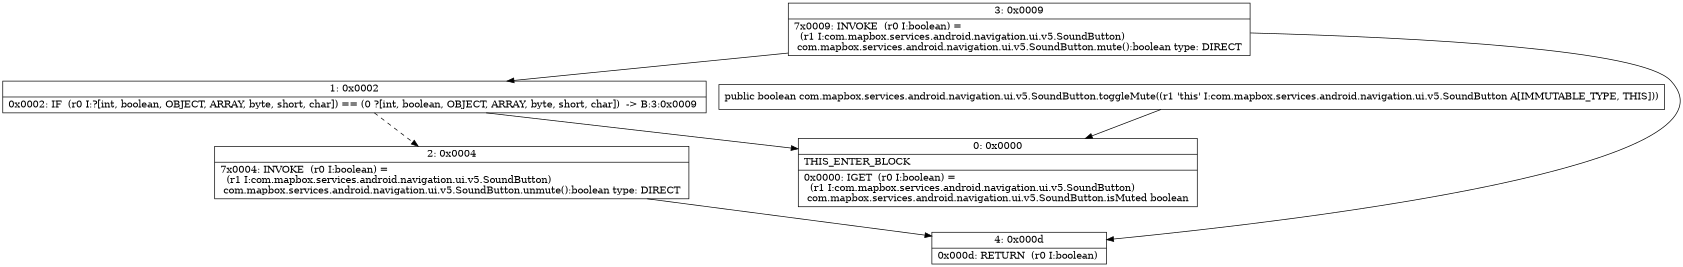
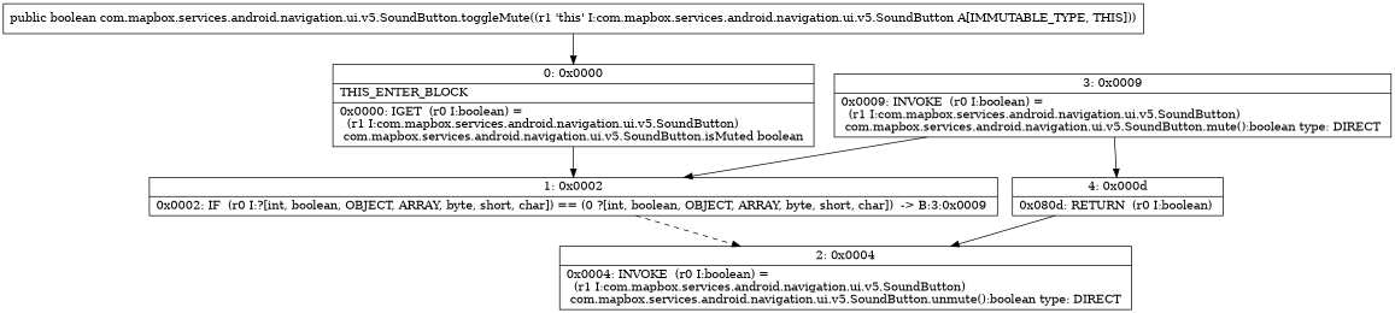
  digraph {
    node [shape=record]
    n1 [label="{0\:\ 0x0000|THIS_ENTER_BLOCK\l|0x0000: IGET  (r0 I:boolean) = \l  (r1 I:com.mapbox.services.android.navigation.ui.v5.SoundButton)\l com.mapbox.services.android.navigation.ui.v5.SoundButton.isMuted boolean \l}"]
    n2 [label="{1\:\ 0x0002|0x0002: IF  (r0 I:?[int, boolean, OBJECT, ARRAY, byte, short, char]) == (0 ?[int, boolean, OBJECT, ARRAY, byte, short, char])  \-\> B:3:0x0009 \l}"]
-   n3 [label="{2\:\ 0x0004|7x0004: INVOKE  (r0 I:boolean) = \l  (r1 I:com.mapbox.services.android.navigation.ui.v5.SoundButton)\l com.mapbox.services.android.navigation.ui.v5.SoundButton.unmute():boolean type: DIRECT \l}"]
-   n4 [label="{4\:\ 0x000d|0x000d: RETURN  (r0 I:boolean) \l}"]
-   n5 [label="{3\:\ 0x0009|7x0009: INVOKE  (r0 I:boolean) = \l  (r1 I:com.mapbox.services.android.navigation.ui.v5.SoundButton)\l com.mapbox.services.android.navigation.ui.v5.SoundButton.mute():boolean type: DIRECT \l}"]
+   n3 [label="{2\:\ 0x0004|0x0004: INVOKE  (r0 I:boolean) = \l  (r1 I:com.mapbox.services.android.navigation.ui.v5.SoundButton)\l com.mapbox.services.android.navigation.ui.v5.SoundButton.unmute():boolean type: DIRECT \l}"]
+   n4 [label="{4\:\ 0x000d|0x080d: RETURN  (r0 I:boolean) \l}"]
+   n5 [label="{3\:\ 0x0009|0x0009: INVOKE  (r0 I:boolean) = \l  (r1 I:com.mapbox.services.android.navigation.ui.v5.SoundButton)\l com.mapbox.services.android.navigation.ui.v5.SoundButton.mute():boolean type: DIRECT \l}"]
    n6 [label="{public boolean com.mapbox.services.android.navigation.ui.v5.SoundButton.toggleMute((r1 'this' I:com.mapbox.services.android.navigation.ui.v5.SoundButton A[IMMUTABLE_TYPE, THIS])) }"]
-   n2 -> n1
+   n1 -> n2
    n2 -> n3 [style=dashed]
-   n3 -> n4
+   n4 -> n3
    n5 -> n2
    n5 -> n4
    n6 -> n1
  }
